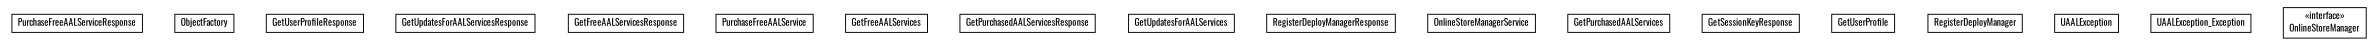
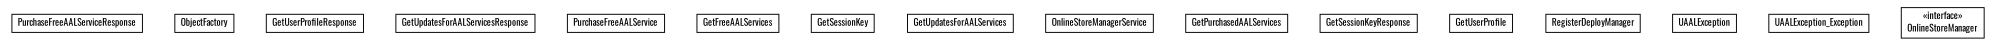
  digraph {
    nodesep=0.25
    ranksep=0.5
    fontname=Oswald
    node [fontcolor=black fontname=Oswald fontsize=10.0 shape=plaintext]
    n1 [label=<<table title="org.universAAL.commerce.ustore.tools.PurchaseFreeAALServiceResponse" border="0" cellborder="1" cellspacing="0" cellpadding="2" port="p" href="./PurchaseFreeAALServiceResponse.html"> 		<tr><td><table border="0" cellspacing="0" cellpadding="1"> <tr><td align="center" balign="center"> PurchaseFreeAALServiceResponse </td></tr> 		</table></td></tr> 		</table>>]
    n2 [label=<<table title="org.universAAL.commerce.ustore.tools.ObjectFactory" border="0" cellborder="1" cellspacing="0" cellpadding="2" port="p" href="./ObjectFactory.html"> 		<tr><td><table border="0" cellspacing="0" cellpadding="1"> <tr><td align="center" balign="center"> ObjectFactory </td></tr> 		</table></td></tr> 		</table>>]
    n3 [label=<<table title="org.universAAL.commerce.ustore.tools.GetUserProfileResponse" border="0" cellborder="1" cellspacing="0" cellpadding="2" port="p" href="./GetUserProfileResponse.html"> 		<tr><td><table border="0" cellspacing="0" cellpadding="1"> <tr><td align="center" balign="center"> GetUserProfileResponse </td></tr> 		</table></td></tr> 		</table>>]
    n4 [label=<<table title="org.universAAL.commerce.ustore.tools.GetUpdatesForAALServicesResponse" border="0" cellborder="1" cellspacing="0" cellpadding="2" port="p" href="./GetUpdatesForAALServicesResponse.html"> 		<tr><td><table border="0" cellspacing="0" cellpadding="1"> <tr><td align="center" balign="center"> GetUpdatesForAALServicesResponse </td></tr> 		</table></td></tr> 		</table>>]
-   n5 [label=<<table title="org.universAAL.commerce.ustore.tools.GetFreeAALServicesResponse" border="0" cellborder="1" cellspacing="0" cellpadding="2" port="p" href="./GetFreeAALServicesResponse.html"> 		<tr><td><table border="0" cellspacing="0" cellpadding="1"> <tr><td align="center" balign="center"> GetFreeAALServicesResponse </td></tr> 		</table></td></tr> 		</table>>]
    n6 [label=<<table title="org.universAAL.commerce.ustore.tools.PurchaseFreeAALService" border="0" cellborder="1" cellspacing="0" cellpadding="2" port="p" href="./PurchaseFreeAALService.html"> 		<tr><td><table border="0" cellspacing="0" cellpadding="1"> <tr><td align="center" balign="center"> PurchaseFreeAALService </td></tr> 		</table></td></tr> 		</table>>]
    n7 [label=<<table title="org.universAAL.commerce.ustore.tools.GetFreeAALServices" border="0" cellborder="1" cellspacing="0" cellpadding="2" port="p" href="./GetFreeAALServices.html"> 		<tr><td><table border="0" cellspacing="0" cellpadding="1"> <tr><td align="center" balign="center"> GetFreeAALServices </td></tr> 		</table></td></tr> 		</table>>]
-   n8 [label=<<table title="org.universAAL.commerce.ustore.tools.GetPurchasedAALServicesResponse" border="0" cellborder="1" cellspacing="0" cellpadding="2" port="p" href="./GetPurchasedAALServicesResponse.html"> 		<tr><td><table border="0" cellspacing="0" cellpadding="1"> <tr><td align="center" balign="center"> GetPurchasedAALServicesResponse </td></tr> 		</table></td></tr> 		</table>>]
+   n9 [label=<<table title="org.universAAL.commerce.ustore.tools.GetSessionKey" border="0" cellborder="1" cellspacing="0" cellpadding="2" port="p" href="./GetSessionKey.html"> 		<tr><td><table border="0" cellspacing="0" cellpadding="1"> <tr><td align="center" balign="center"> GetSessionKey </td></tr> 		</table></td></tr> 		</table>>]
    n10 [label=<<table title="org.universAAL.commerce.ustore.tools.GetUpdatesForAALServices" border="0" cellborder="1" cellspacing="0" cellpadding="2" port="p" href="./GetUpdatesForAALServices.html"> 		<tr><td><table border="0" cellspacing="0" cellpadding="1"> <tr><td align="center" balign="center"> GetUpdatesForAALServices </td></tr> 		</table></td></tr> 		</table>>]
-   n11 [label=<<table title="org.universAAL.commerce.ustore.tools.RegisterDeployManagerResponse" border="0" cellborder="1" cellspacing="0" cellpadding="2" port="p" href="./RegisterDeployManagerResponse.html"> 		<tr><td><table border="0" cellspacing="0" cellpadding="1"> <tr><td align="center" balign="center"> RegisterDeployManagerResponse </td></tr> 		</table></td></tr> 		</table>>]
    n12 [label=<<table title="org.universAAL.commerce.ustore.tools.OnlineStoreManagerService" border="0" cellborder="1" cellspacing="0" cellpadding="2" port="p" href="./OnlineStoreManagerService.html"> 		<tr><td><table border="0" cellspacing="0" cellpadding="1"> <tr><td align="center" balign="center"> OnlineStoreManagerService </td></tr> 		</table></td></tr> 		</table>>]
    n13 [label=<<table title="org.universAAL.commerce.ustore.tools.GetPurchasedAALServices" border="0" cellborder="1" cellspacing="0" cellpadding="2" port="p" href="./GetPurchasedAALServices.html"> 		<tr><td><table border="0" cellspacing="0" cellpadding="1"> <tr><td align="center" balign="center"> GetPurchasedAALServices </td></tr> 		</table></td></tr> 		</table>>]
    n14 [label=<<table title="org.universAAL.commerce.ustore.tools.GetSessionKeyResponse" border="0" cellborder="1" cellspacing="0" cellpadding="2" port="p" href="./GetSessionKeyResponse.html"> 		<tr><td><table border="0" cellspacing="0" cellpadding="1"> <tr><td align="center" balign="center"> GetSessionKeyResponse </td></tr> 		</table></td></tr> 		</table>>]
    n15 [label=<<table title="org.universAAL.commerce.ustore.tools.GetUserProfile" border="0" cellborder="1" cellspacing="0" cellpadding="2" port="p" href="./GetUserProfile.html"> 		<tr><td><table border="0" cellspacing="0" cellpadding="1"> <tr><td align="center" balign="center"> GetUserProfile </td></tr> 		</table></td></tr> 		</table>>]
    n16 [label=<<table title="org.universAAL.commerce.ustore.tools.RegisterDeployManager" border="0" cellborder="1" cellspacing="0" cellpadding="2" port="p" href="./RegisterDeployManager.html"> 		<tr><td><table border="0" cellspacing="0" cellpadding="1"> <tr><td align="center" balign="center"> RegisterDeployManager </td></tr> 		</table></td></tr> 		</table>>]
    n17 [label=<<table title="org.universAAL.commerce.ustore.tools.UAALException" border="0" cellborder="1" cellspacing="0" cellpadding="2" port="p" href="./UAALException.html"> 		<tr><td><table border="0" cellspacing="0" cellpadding="1"> <tr><td align="center" balign="center"> UAALException </td></tr> 		</table></td></tr> 		</table>>]
    n18 [label=<<table title="org.universAAL.commerce.ustore.tools.UAALException_Exception" border="0" cellborder="1" cellspacing="0" cellpadding="2" port="p" href="./UAALException_Exception.html"> 		<tr><td><table border="0" cellspacing="0" cellpadding="1"> <tr><td align="center" balign="center"> UAALException_Exception </td></tr> 		</table></td></tr> 		</table>>]
    n19 [label=<<table title="org.universAAL.commerce.ustore.tools.OnlineStoreManager" border="0" cellborder="1" cellspacing="0" cellpadding="2" port="p" href="./OnlineStoreManager.html"> 		<tr><td><table border="0" cellspacing="0" cellpadding="1"> <tr><td align="center" balign="center"> &#171;interface&#187; </td></tr> <tr><td align="center" balign="center"> OnlineStoreManager </td></tr> 		</table></td></tr> 		</table>>]
  }
